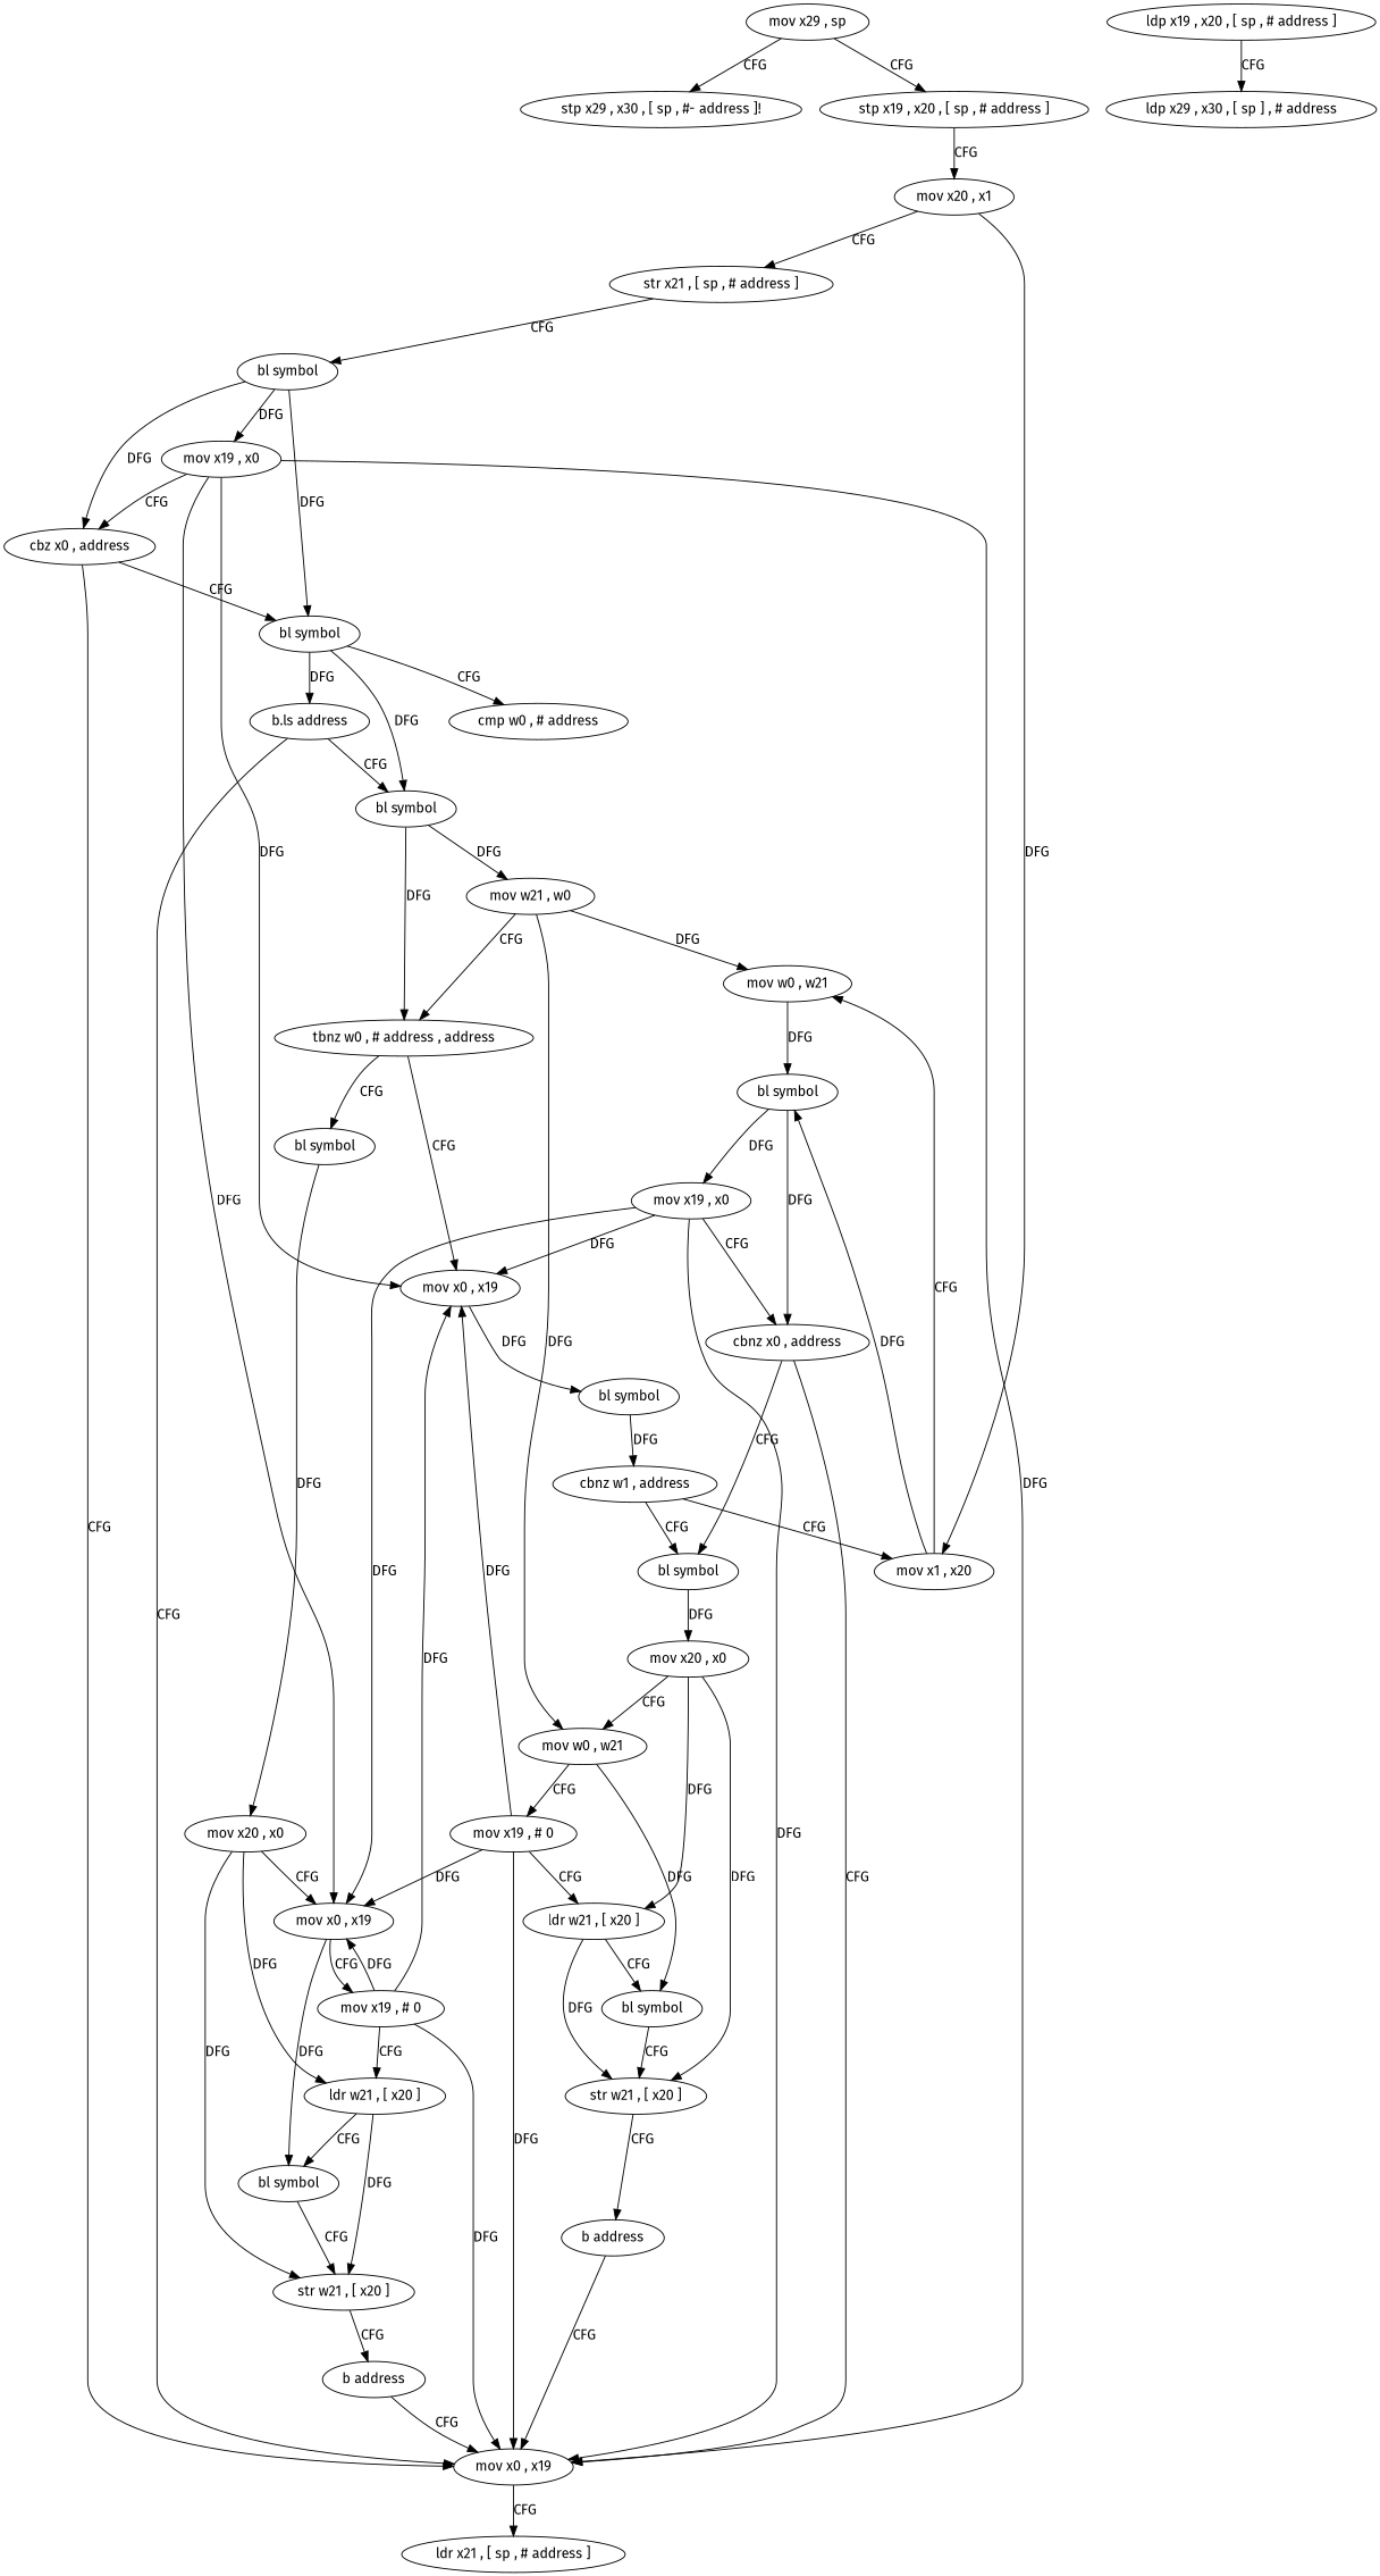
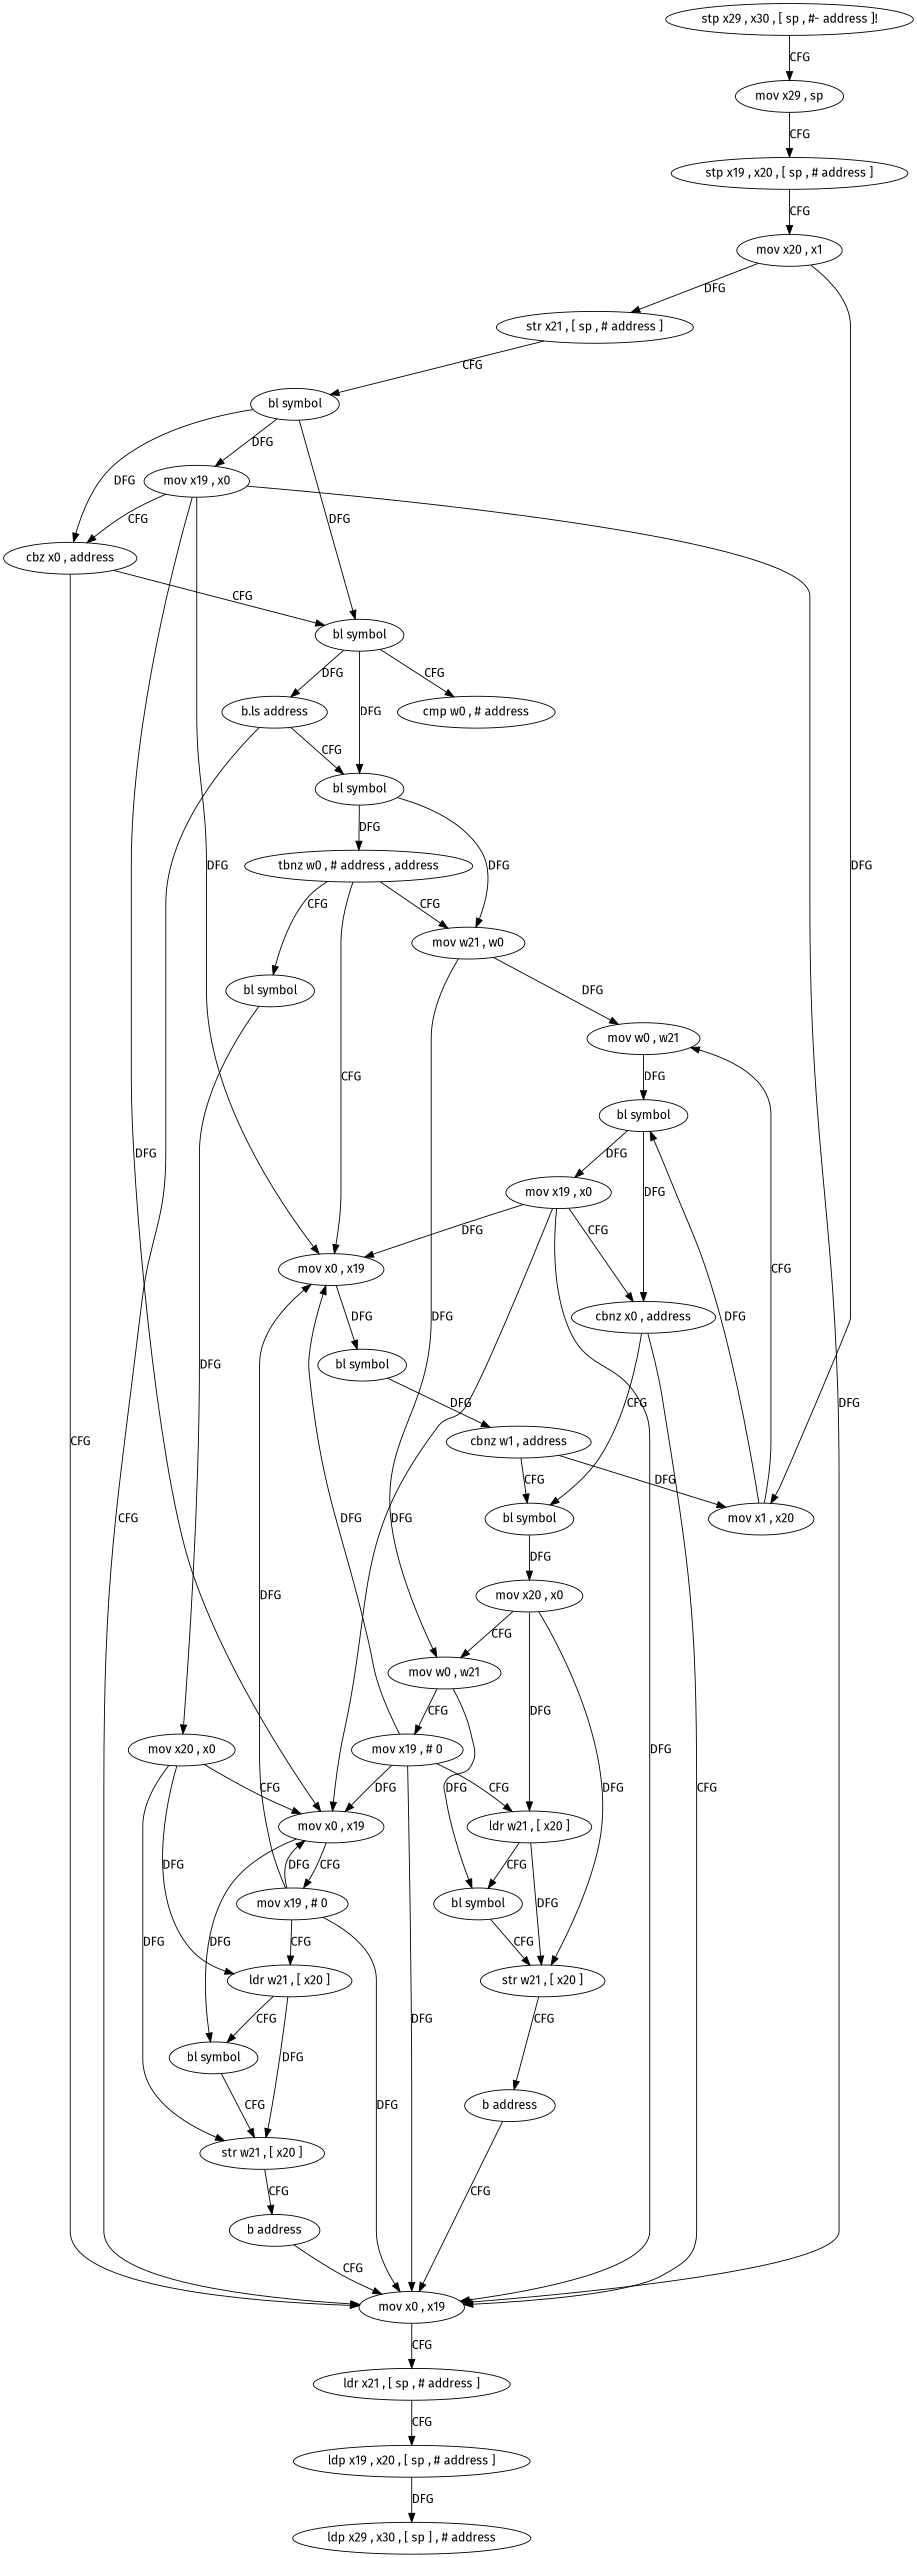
  digraph {
    fontname="Fira Sans"
    node [fontname="Fira Sans"]
    edge [fontname="Fira Sans"]
    n1 [label="stp x29 , x30 , [ sp , #- address ]!"]
    n2 [label="mov x29 , sp"]
    n3 [label="stp x19 , x20 , [ sp , # address ]"]
    n4 [label="mov x20 , x1"]
    n5 [label="str x21 , [ sp , # address ]"]
    n6 [label="mov x1 , x20"]
    n7 [label="bl symbol"]
    n8 [label="mov w0 , w21"]
    n9 [label="bl symbol"]
    n10 [label="mov x19 , x0"]
    n11 [label="cbz x0 , address"]
    n12 [label="bl symbol"]
    n13 [label="mov x0 , x19"]
    n14 [label="mov x0 , x19"]
    n15 [label="mov x0 , x19"]
    n16 [label="cmp w0 , # address"]
    n17 [label="b.ls address"]
    n18 [label="bl symbol"]
    n19 [label="ldr x21 , [ sp , # address ]"]
    n20 [label="bl symbol"]
    n21 [label="mov x19 , # 0"]
    n22 [label="bl symbol"]
    n23 [label="ldp x19 , x20 , [ sp , # address ]"]
    n24 [label="mov w21 , w0"]
    n25 [label="tbnz w0 , # address , address"]
    n26 [label="ldp x29 , x30 , [ sp ] , # address"]
    n27 [label="mov w0 , w21"]
    n28 [label="bl symbol"]
    n29 [label="mov x19 , # 0"]
    n30 [label="bl symbol"]
    n31 [label="mov x20 , x0"]
    n32 [label="ldr w21 , [ x20 ]"]
    n33 [label="str w21 , [ x20 ]"]
    n34 [label="cbnz w1 , address"]
    n35 [label="b address"]
    n36 [label="bl symbol"]
    n37 [label="mov x20 , x0"]
    n38 [label="ldr w21 , [ x20 ]"]
    n39 [label="str w21 , [ x20 ]"]
    n40 [label="mov x19 , x0"]
    n41 [label="cbnz x0 , address"]
    n42 [label="b address"]
-   n2 -> n1 [label=CFG]
+   n1 -> n2 [label=CFG]
    n2 -> n3 [label=CFG]
    n3 -> n4 [label=CFG]
-   n4 -> n5 [label=CFG]
+   n4 -> n5 [label=DFG]
    n4 -> n6 [label=DFG]
    n5 -> n7 [label=CFG]
    n6 -> n8 [label=CFG]
    n6 -> n9 [label=DFG]
    n7 -> n10 [label=DFG]
    n7 -> n11 [label=DFG]
    n7 -> n12 [label=DFG]
    n8 -> n9 [label=DFG]
    n9 -> n40 [label=DFG]
    n9 -> n41 [label=DFG]
    n10 -> n11 [label=CFG]
    n10 -> n13 [label=DFG]
    n10 -> n14 [label=DFG]
    n10 -> n15 [label=DFG]
    n11 -> n12 [label=CFG]
    n11 -> n13 [label=CFG]
    n12 -> n16 [label=CFG]
    n12 -> n17 [label=DFG]
    n12 -> n18 [label=DFG]
    n13 -> n19 [label=CFG]
    n14 -> n20 [label=DFG]
    n15 -> n21 [label=CFG]
    n15 -> n22 [label=DFG]
    n17 -> n13 [label=CFG]
    n17 -> n18 [label=CFG]
    n18 -> n24 [label=DFG]
    n18 -> n25 [label=DFG]
+   n19 -> n23 [label=CFG]
    n20 -> n34 [label=DFG]
    n21 -> n13 [label=DFG]
    n21 -> n14 [label=DFG]
    n21 -> n15 [label=DFG]
    n21 -> n32 [label=CFG]
    n22 -> n33 [label=CFG]
-   n23 -> n26 [label=CFG]
+   n23 -> n26 [label=DFG]
    n24 -> n8 [label=DFG]
-   n24 -> n25 [label=CFG]
+   n25 -> n24 [label=CFG]
    n24 -> n27 [label=DFG]
    n25 -> n14 [label=CFG]
    n25 -> n28 [label=CFG]
    n27 -> n29 [label=CFG]
    n27 -> n30 [label=DFG]
    n28 -> n31 [label=DFG]
    n29 -> n13 [label=DFG]
    n29 -> n14 [label=DFG]
    n29 -> n15 [label=DFG]
    n29 -> n38 [label=CFG]
    n30 -> n39 [label=CFG]
    n31 -> n15 [label=CFG]
    n31 -> n32 [label=DFG]
    n31 -> n33 [label=DFG]
    n32 -> n22 [label=CFG]
    n32 -> n33 [label=DFG]
    n33 -> n35 [label=CFG]
-   n34 -> n6 [label=CFG]
+   n34 -> n6 [label=DFG]
    n34 -> n36 [label=CFG]
    n35 -> n13 [label=CFG]
    n36 -> n37 [label=DFG]
    n37 -> n27 [label=CFG]
    n37 -> n38 [label=DFG]
    n37 -> n39 [label=DFG]
    n38 -> n30 [label=CFG]
    n38 -> n39 [label=DFG]
    n39 -> n42 [label=CFG]
    n40 -> n13 [label=DFG]
    n40 -> n14 [label=DFG]
    n40 -> n15 [label=DFG]
    n40 -> n41 [label=CFG]
    n41 -> n13 [label=CFG]
    n41 -> n36 [label=CFG]
    n42 -> n13 [label=CFG]
  }
